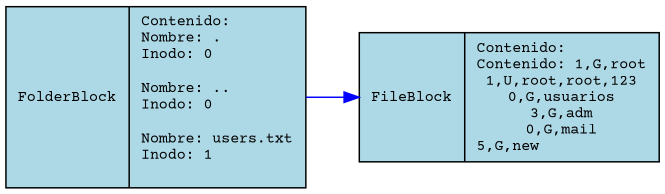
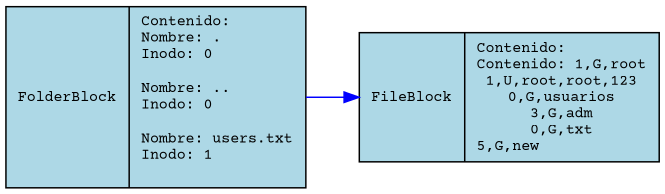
  digraph {
    rankdir=LR
    fontname="Courier Prime"
    node [fillcolor=lightblue fontname="Courier Prime" fontsize=10 shape=record style=filled]
    n1 [label="{FolderBlock|Contenido: \lNombre: .\lInodo: 0\l\lNombre: ..\lInodo: 0\l\lNombre: users.txt\lInodo: 1\l\l}"]
-   n2 [label="{FileBlock|Contenido: \lContenido: 1,G,root\n1,U,root,root,123\n0,G,usuarios\n3,G,adm\n0,G,mail\n5,G,new\l}"]
+   n2 [label="{FileBlock|Contenido: \lContenido: 1,G,root\n1,U,root,root,123\n0,G,usuarios\n3,G,adm\n0,G,txt\n5,G,new\l}"]
    n1 -> n2 [color=blue fontname="Courier Prime"]
  }
